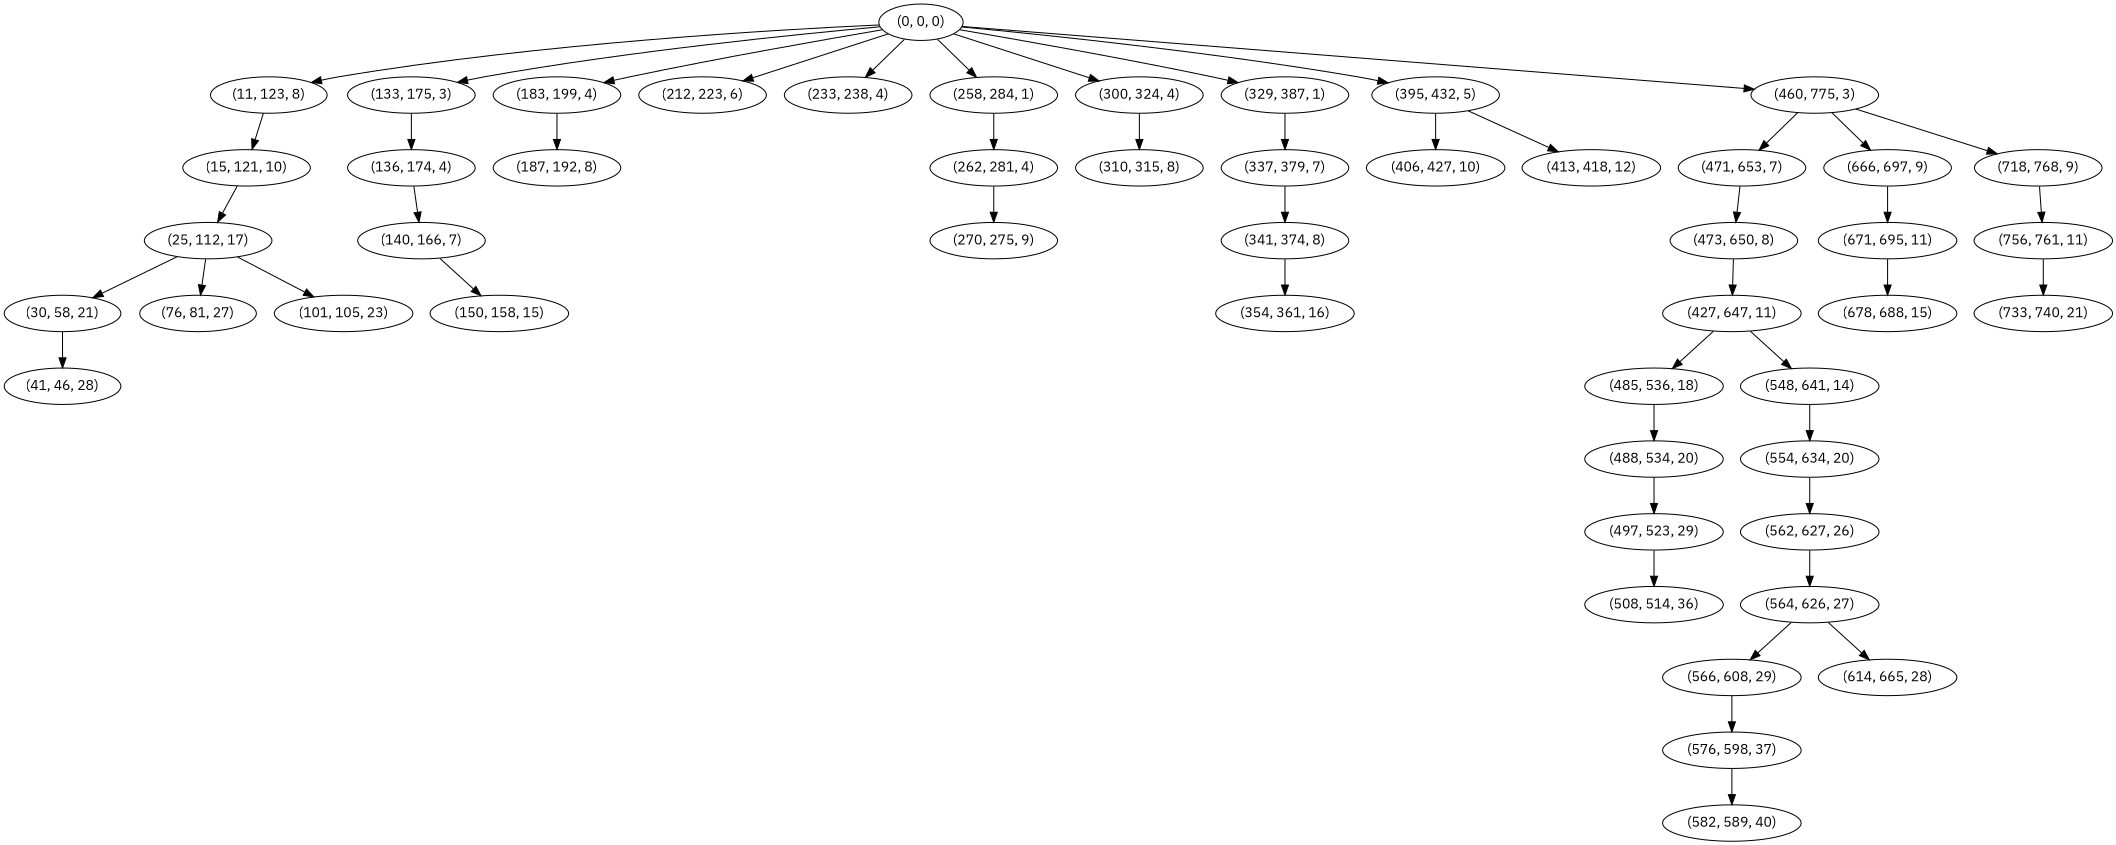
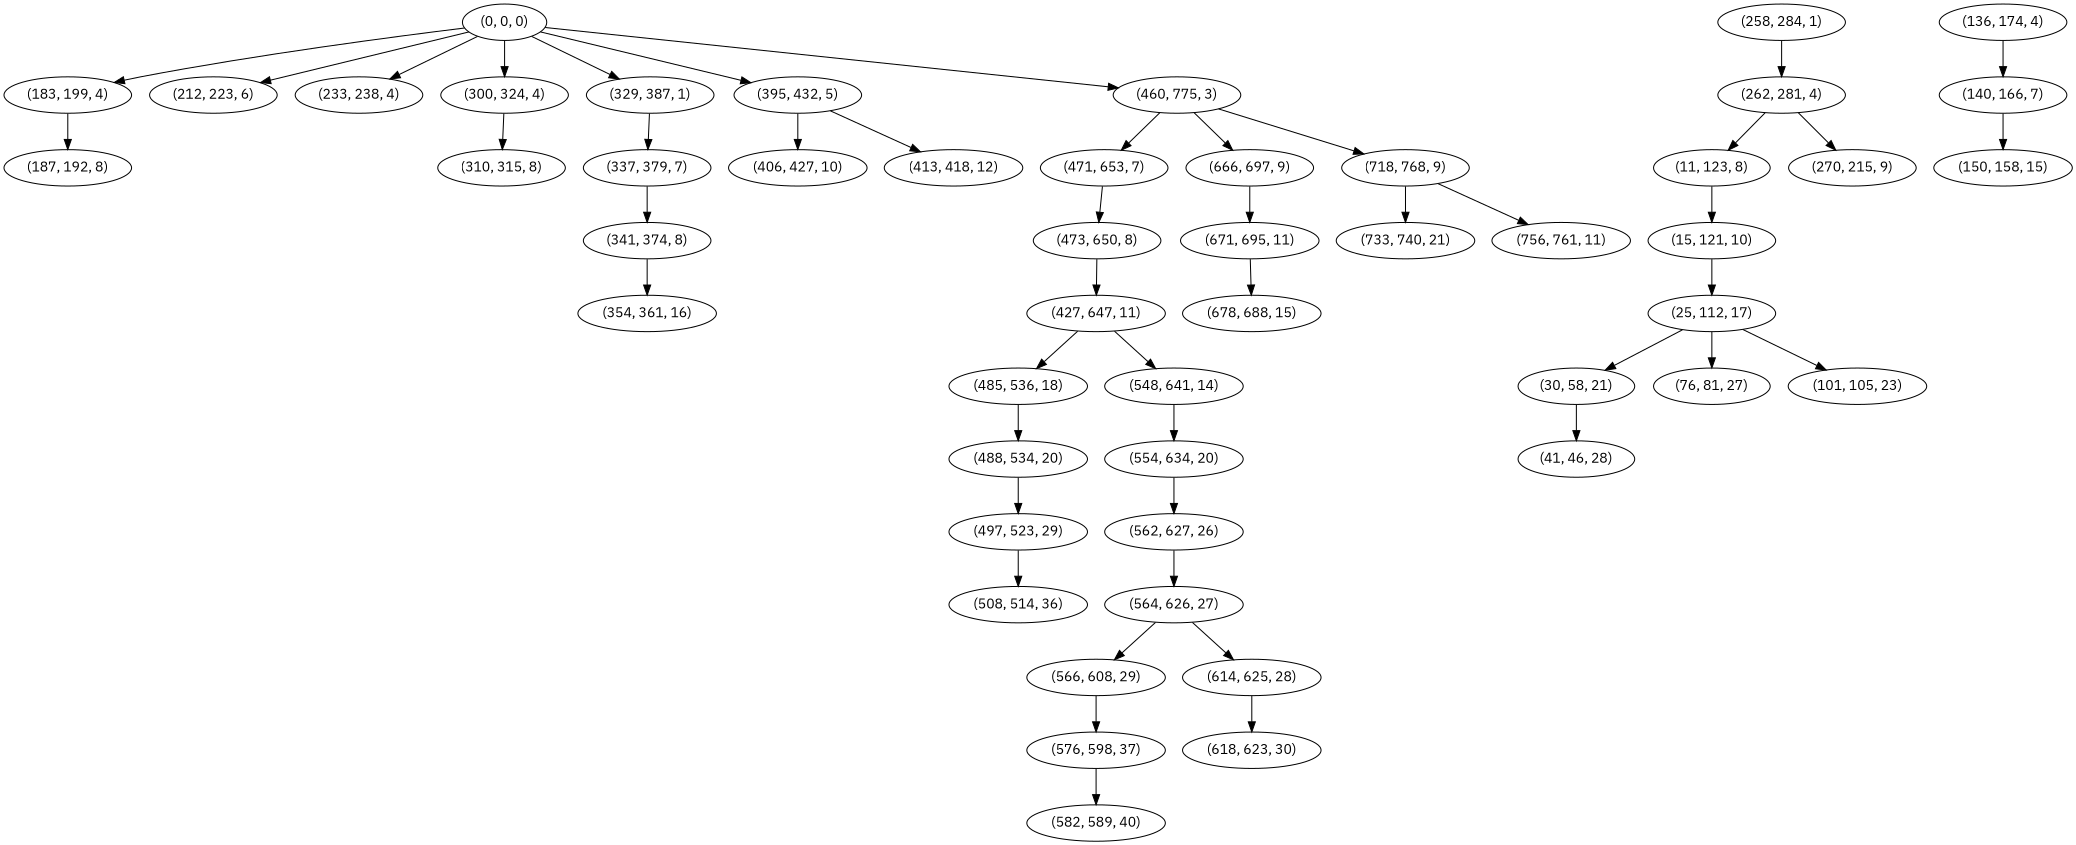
  digraph {
    fontname="IBM Plex Sans"
    node [fontname="IBM Plex Sans"]
    edge [fontname="IBM Plex Sans"]
    "(0, 0, 0)"
    "(11, 123, 8)"
-   "(133, 175, 3)"
    "(183, 199, 4)"
    "(212, 223, 6)"
    "(233, 238, 4)"
    "(258, 284, 1)"
    "(300, 324, 4)"
    "(329, 387, 1)"
    "(395, 432, 5)"
    "(460, 775, 3)"
    "(15, 121, 10)"
    "(136, 174, 4)"
    "(187, 192, 8)"
    "(262, 281, 4)"
    "(310, 315, 8)"
    "(337, 379, 7)"
    "(406, 427, 10)"
    "(413, 418, 12)"
    "(471, 653, 7)"
    "(666, 697, 9)"
    "(718, 768, 9)"
    "(25, 112, 17)"
    "(30, 58, 21)"
    "(76, 81, 27)"
    "(101, 105, 23)"
    "(41, 46, 28)"
    "(140, 166, 7)"
    "(150, 158, 15)"
-   "(270, 275, 9)"
+   "(270, 275, 9)" [label="(270, 215, 9)"]
    "(341, 374, 8)"
    "(354, 361, 16)"
    "(473, 650, 8)"
    "(671, 695, 11)"
    "(733, 740, 21)"
    "(756, 761, 11)"
    n37 [label="(427, 647, 11)"]
    "(485, 536, 18)"
    "(548, 641, 14)"
    "(488, 534, 20)"
    "(554, 634, 20)"
    "(497, 523, 29)"
    "(508, 514, 36)"
    "(562, 627, 26)"
    "(564, 626, 27)"
    "(566, 608, 29)"
-   "(614, 625, 28)" [label="(614, 665, 28)"]
+   "(614, 625, 28)"
    "(576, 598, 37)"
+   "(618, 623, 30)"
    "(582, 589, 40)"
    "(678, 688, 15)"
-   "(0, 0, 0)" -> "(11, 123, 8)"
-   "(0, 0, 0)" -> "(133, 175, 3)"
+   "(262, 281, 4)" -> "(11, 123, 8)"
    "(0, 0, 0)" -> "(183, 199, 4)"
    "(0, 0, 0)" -> "(212, 223, 6)"
    "(0, 0, 0)" -> "(233, 238, 4)"
-   "(0, 0, 0)" -> "(258, 284, 1)"
    "(0, 0, 0)" -> "(300, 324, 4)"
    "(0, 0, 0)" -> "(329, 387, 1)"
    "(0, 0, 0)" -> "(395, 432, 5)"
    "(0, 0, 0)" -> "(460, 775, 3)"
    "(11, 123, 8)" -> "(15, 121, 10)"
-   "(133, 175, 3)" -> "(136, 174, 4)"
    "(183, 199, 4)" -> "(187, 192, 8)"
    "(258, 284, 1)" -> "(262, 281, 4)"
    "(300, 324, 4)" -> "(310, 315, 8)"
    "(329, 387, 1)" -> "(337, 379, 7)"
    "(395, 432, 5)" -> "(406, 427, 10)"
    "(395, 432, 5)" -> "(413, 418, 12)"
    "(460, 775, 3)" -> "(471, 653, 7)"
    "(460, 775, 3)" -> "(666, 697, 9)"
    "(460, 775, 3)" -> "(718, 768, 9)"
    "(15, 121, 10)" -> "(25, 112, 17)"
    "(136, 174, 4)" -> "(140, 166, 7)"
    "(262, 281, 4)" -> "(270, 275, 9)"
    "(337, 379, 7)" -> "(341, 374, 8)"
    "(471, 653, 7)" -> "(473, 650, 8)"
    "(666, 697, 9)" -> "(671, 695, 11)"
-   "(756, 761, 11)" -> "(733, 740, 21)"
+   "(718, 768, 9)" -> "(733, 740, 21)"
    "(718, 768, 9)" -> "(756, 761, 11)"
    "(25, 112, 17)" -> "(30, 58, 21)"
    "(25, 112, 17)" -> "(76, 81, 27)"
    "(25, 112, 17)" -> "(101, 105, 23)"
    "(30, 58, 21)" -> "(41, 46, 28)"
    "(140, 166, 7)" -> "(150, 158, 15)"
    "(341, 374, 8)" -> "(354, 361, 16)"
    "(473, 650, 8)" -> n37
    "(671, 695, 11)" -> "(678, 688, 15)"
    n37 -> "(485, 536, 18)"
    n37 -> "(548, 641, 14)"
    "(485, 536, 18)" -> "(488, 534, 20)"
    "(548, 641, 14)" -> "(554, 634, 20)"
    "(488, 534, 20)" -> "(497, 523, 29)"
    "(554, 634, 20)" -> "(562, 627, 26)"
    "(497, 523, 29)" -> "(508, 514, 36)"
    "(562, 627, 26)" -> "(564, 626, 27)"
    "(564, 626, 27)" -> "(566, 608, 29)"
    "(564, 626, 27)" -> "(614, 625, 28)"
    "(566, 608, 29)" -> "(576, 598, 37)"
+   "(614, 625, 28)" -> "(618, 623, 30)"
    "(576, 598, 37)" -> "(582, 589, 40)"
  }
